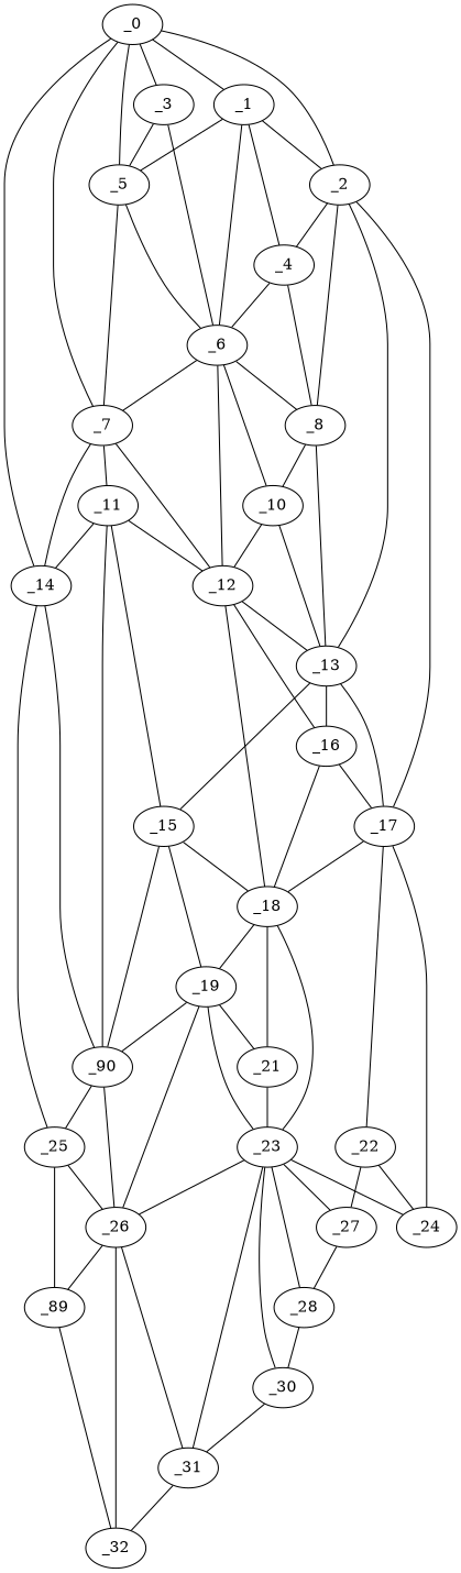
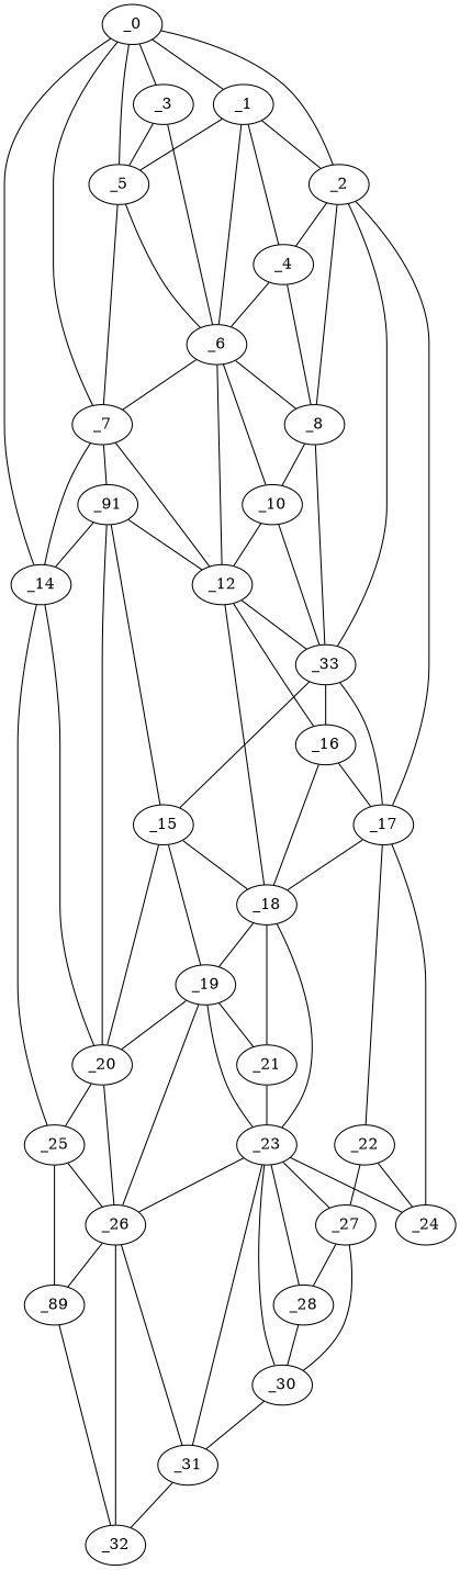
  graph {
    node [x=74 y=80]
    edge [valence=2]
    _0 [x=27 y=88]
    _1 [x=32]
    _2 [x=33 y=61]
    _3 [x=33 y=85]
    _5 [x=41 y=89]
    _7 [x=45 y=97]
    _14 [x=64 y=115]
    _4 [x=36 y=74]
    _6 [x=45 y=87]
    _8 [x=47 y=75]
-   _13 [x=64 y=71]
+   _13 [x=64 y=71 label=_33]
    _17 [x=71 y=60]
    _12 [x=58 y=85]
-   _11 [x=55 y=102]
-   _20 [y=105 label=_90]
+   _11 [x=55 y=102 label=_91]
+   _20 [y=105]
    _25 [x=93 y=113]
    _10 [x=53 y=79]
    _16 [x=68 y=72]
    _15 [x=66 y=90]
    _22 [x=80 y=8]
    _18 [y=77]
    _24 [x=90 y=48]
    _26 [x=97 y=94]
    n24 [label=_89 x=101 y=104]
    _27 [x=101 y=63]
    _23 [x=82 y=77]
    _19 [y=87]
    _21 [x=77 y=78]
    _28 [x=101 y=66]
    _30 [x=104 y=73]
    _31 [x=106]
    _32 [x=108 y=95]
    _0 -- _1
    _0 -- _2 [valence=1]
    _0 -- _3 [valence=1]
    _0 -- _5
    _0 -- _7
    _0 -- _14 [valence=1]
    _1 -- _2 [valence=1]
    _1 -- _5 [valence=1]
    _1 -- _4 [valence=1]
    _1 -- _6
    _2 -- _4
    _2 -- _8
    _2 -- _13
    _2 -- _17
    _3 -- _5
    _3 -- _6
    _5 -- _7
    _5 -- _6
    _7 -- _14
    _7 -- _12
    _7 -- _11
    _14 -- _20
    _14 -- _25 [valence=1]
    _4 -- _6 [valence=1]
    _4 -- _8
    _6 -- _7
    _6 -- _8
    _6 -- _12 [valence=1]
    _6 -- _10
    _8 -- _13
    _8 -- _10 [valence=1]
    _13 -- _17
    _13 -- _16 [valence=1]
    _13 -- _15
    _17 -- _22
    _17 -- _18
    _17 -- _24 [valence=1]
    _12 -- _13
    _12 -- _16
    _12 -- _18 [valence=1]
    _11 -- _14
    _11 -- _12
    _11 -- _20 [valence=1]
    _11 -- _15
    _20 -- _25 [valence=1]
    _20 -- _26
    _25 -- _26
    _25 -- n24 [valence=1]
    _10 -- _13 [valence=1]
    _10 -- _12
    _16 -- _17
    _16 -- _18 [valence=1]
    _15 -- _20
    _15 -- _18
    _15 -- _19 [valence=1]
    _22 -- _24 [valence=1]
    _22 -- _27 [valence=1]
    _18 -- _23
    _18 -- _19 [valence=1]
    _18 -- _21
    _26 -- n24
    _26 -- _31 [valence=1]
    _26 -- _32
    n24 -- _32 [valence=1]
    _27 -- _28
+   _27 -- _30 [valence=1]
    _23 -- _24
    _23 -- _26
    _23 -- _27 [valence=1]
    _23 -- _28 [valence=1]
    _23 -- _30
    _23 -- _31
    _19 -- _20
    _19 -- _26
    _19 -- _23
    _19 -- _21
    _21 -- _23 [valence=1]
    _28 -- _30
    _30 -- _31 [valence=1]
    _31 -- _32 [valence=1]
  }
